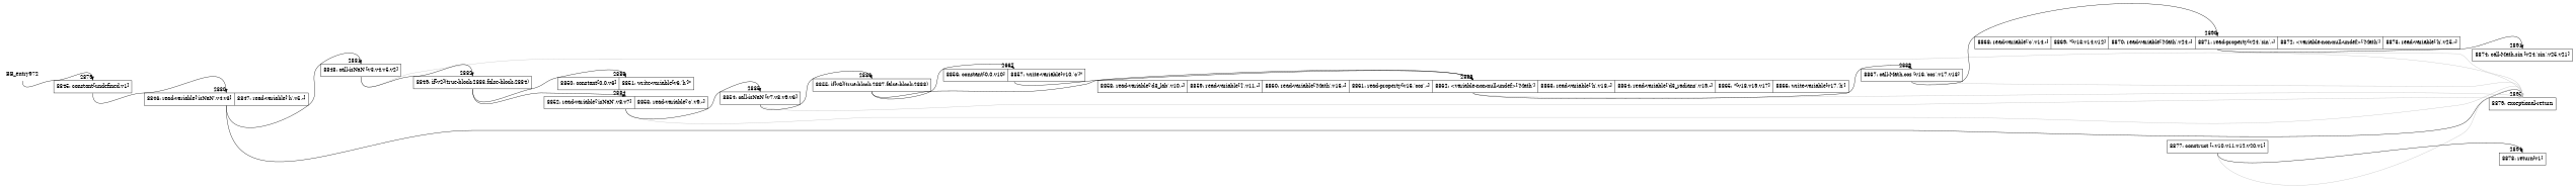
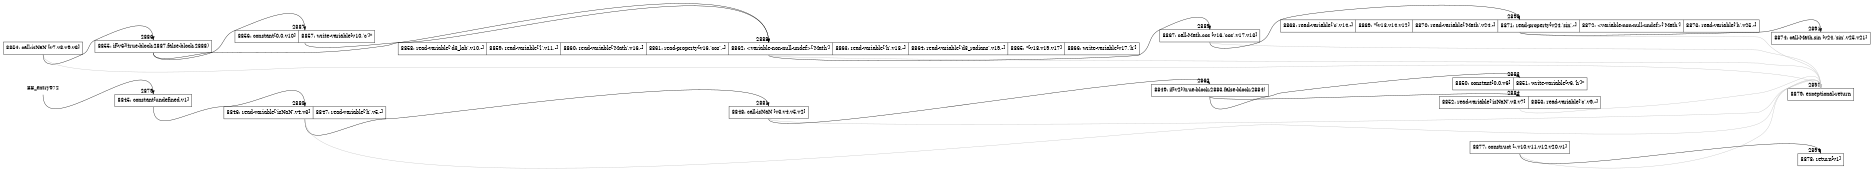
  digraph {
    rankdir=LR
    node [shape=record]
    edge [headport=n tailport=s]
    n1 [label=BB_entry972 shape=none]
    n2 [label="{8845: constant[undefined,v1]}"]
    n3 [label="{8846: read-variable['isNaN',v4,v3]|8847: read-variable['h',v5,-]}"]
    n4 [label="{8848: call-isNaN [v3,v4,v5,v2]}"]
    n5 [label="{8879: exceptional-return}"]
    n6 [label="{8849: if[v2](true-block:2883,false-block:2884)}"]
    n7 [label="{8850: constant[0.0,v6]|8851: write-variable[v6,'h']*}"]
    n8 [label="{8852: read-variable['isNaN',v8,v7]|8853: read-variable['c',v9,-]}"]
    n9 [label="{8854: call-isNaN [v7,v8,v9,v6]}"]
    n10 [label="{8855: if[v6](true-block:2887,false-block:2888)}"]
    n11 [label="{8856: constant[0.0,v10]|8857: write-variable[v10,'c']*}"]
    n12 [label="{8858: read-variable['d3_lab',v10,-]|8859: read-variable['l',v11,-]|8860: read-variable['Math',v16,-]|8861: read-property[v16,'cos',-]|8862: \<variable-non-null-undef\>['Math']|8863: read-variable['h',v18,-]|8864: read-variable['d3_radians',v19,-]|8865: *[v18,v19,v17]|8866: write-variable[v17,'h']}"]
    n13 [label="{8867: call-Math.cos [v16,'cos',v17,v13]}"]
    n14 [label="{8868: read-variable['c',v14,-]|8869: *[v13,v14,v12]|8870: read-variable['Math',v24,-]|8871: read-property[v24,'sin',-]|8872: \<variable-non-null-undef\>['Math']|8873: read-variable['h',v25,-]}"]
    n15 [label="{8874: call-Math.sin [v24,'sin',v25,v21]}"]
    n16 [label="{8877: construct [-,v10,v11,v12,v20,v1]}"]
    n17 [label="{8878: return[v1]}"]
    n1 -> n2 [headlabel="    2879"]
    n2 -> n3 [headlabel="      2880"]
    n3 -> n4 [headlabel="      2881"]
-   n3 -> n5 [color=black headlabel="      2895"]
+   n3 -> n5 [color=gray headlabel="      2895"]
    n4 -> n5 [color=gray]
    n4 -> n6 [headlabel="      2882"]
    n6 -> n7 [headlabel="      2883"]
    n6 -> n8 [headlabel="      2884"]
    n8 -> n5 [color=gray]
-   n8 -> n9 [headlabel="      2885"]
    n9 -> n5 [color=gray]
    n9 -> n10 [headlabel="      2886"]
    n10 -> n11 [headlabel="      2887"]
    n10 -> n12 [headlabel="      2888"]
    n11 -> n12
    n12 -> n5 [color=gray]
    n12 -> n13 [headlabel="      2889"]
    n13 -> n5 [color=gray]
    n13 -> n14 [headlabel="      2890"]
    n14 -> n5 [color=gray]
    n14 -> n15 [headlabel="      2891"]
    n16 -> n5 [color=gray]
    n16 -> n17 [headlabel="      2894"]
  }
